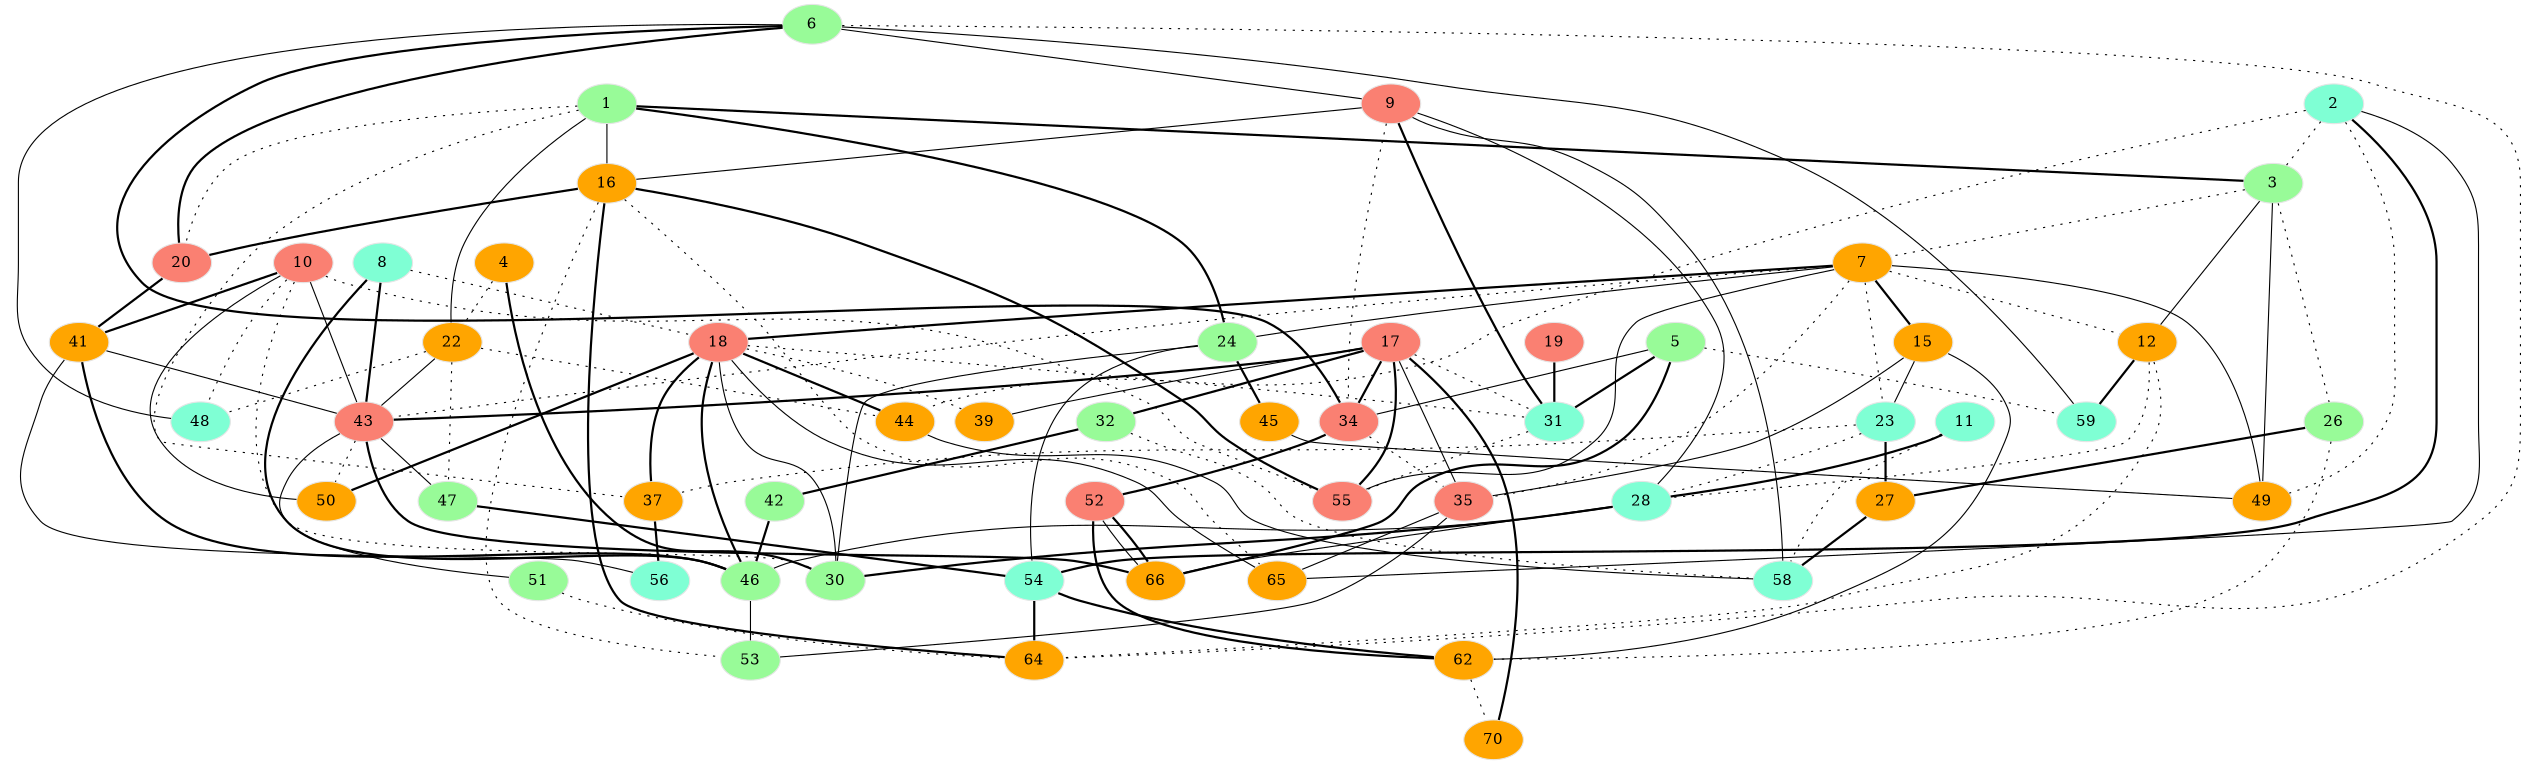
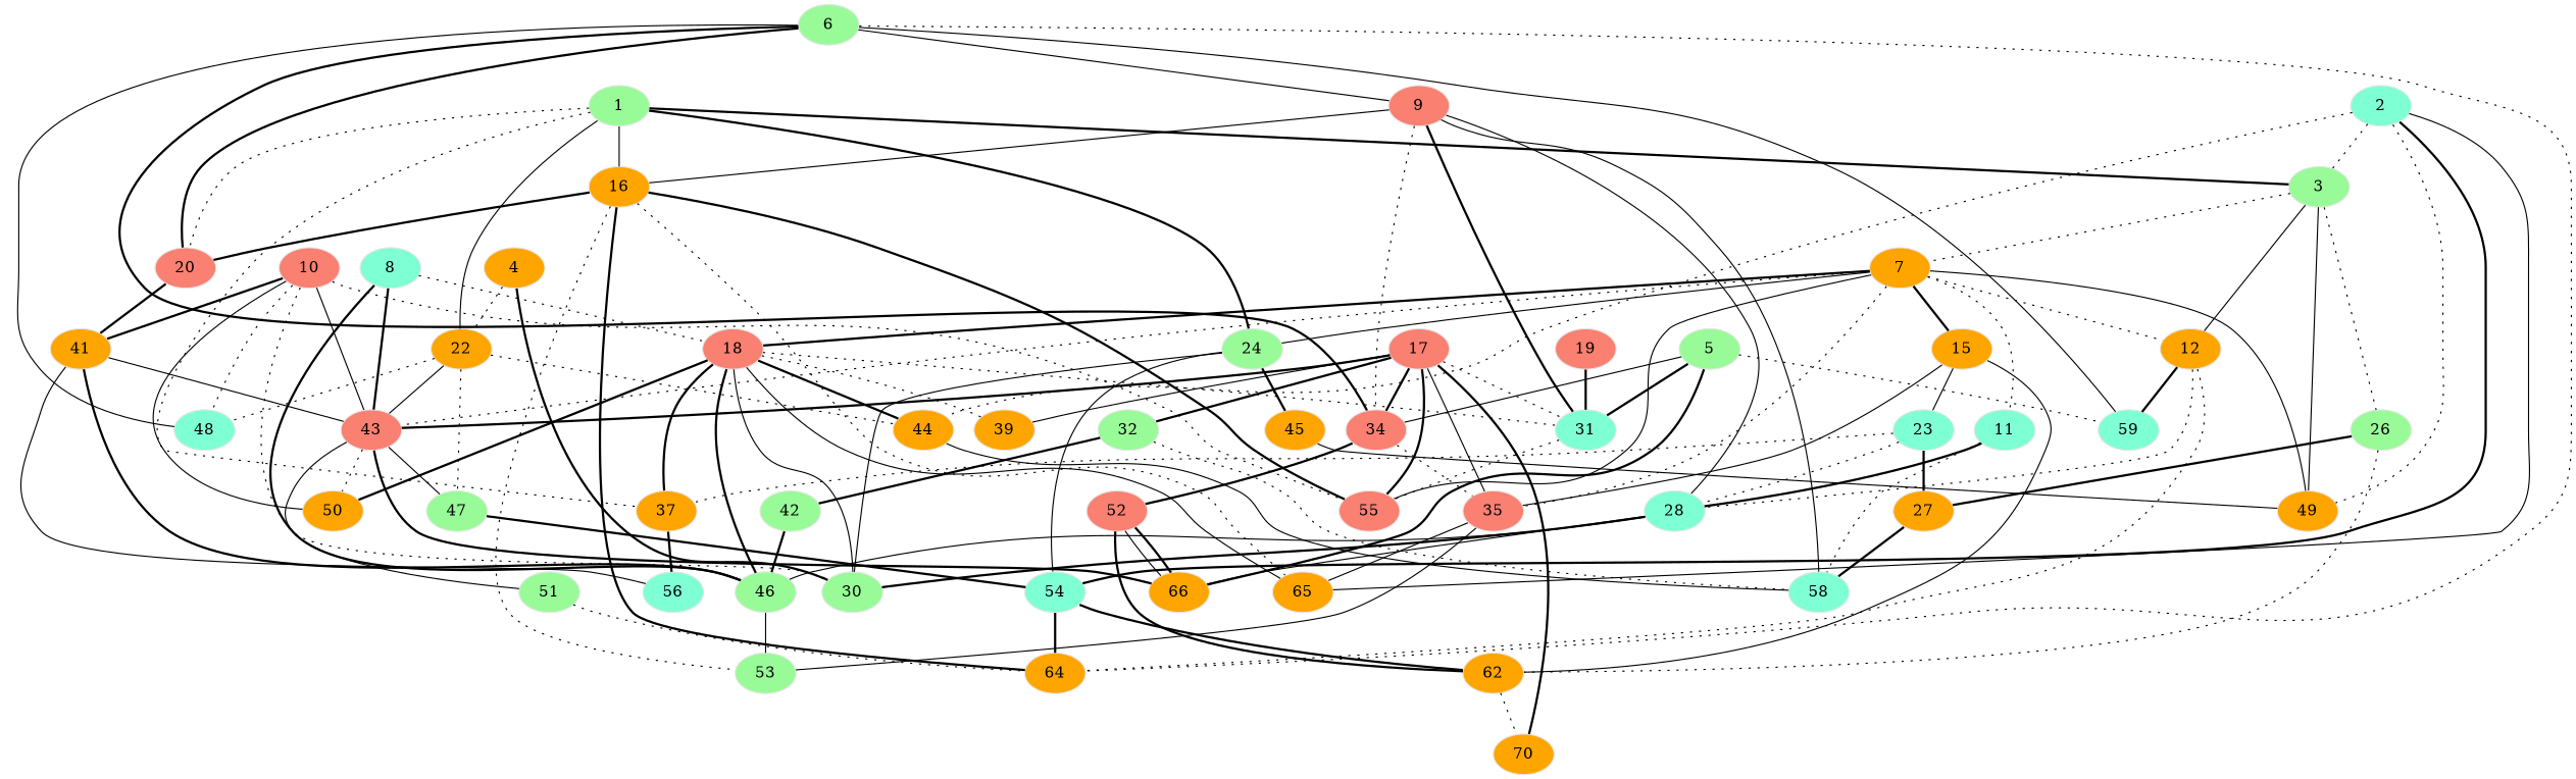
  graph {
    fontname="DejaVu Serif"
    node [color=gray90 fillcolor=orange fontname="DejaVu Serif" style=filled]
    edge [fontname="DejaVu Serif" style=bold]
    1 [fillcolor=palegreen super="+14"]
    3 [fillcolor=palegreen super="+38"]
    16 [super="+63"]
    20 [fillcolor=salmon]
    22
    24 [fillcolor=palegreen super="+36"]
    37
    49
    7 [super="+29"]
    12 [super="+73"]
    26 [fillcolor=palegreen]
    65
    64
    55 [fillcolor=salmon super="+71"]
    53 [fillcolor=palegreen]
    41
    44
    48 [fillcolor=aquamarine]
    43 [fillcolor=salmon super="+72"]
    47 [fillcolor=palegreen]
    54 [fillcolor=aquamarine]
    30 [fillcolor=palegreen]
    45
    56 [fillcolor=aquamarine]
    2 [fillcolor=aquamarine super="+40"]
    58 [fillcolor=aquamarine]
    62 [super="+76"]
    35 [fillcolor=salmon super="+78"]
    11 [fillcolor=aquamarine super="+69"]
    15
    18 [fillcolor=salmon super="+61"]
    59 [fillcolor=aquamarine]
    28 [fillcolor=aquamarine super="+75"]
    27
    4
    5 [fillcolor=palegreen super="+13"]
    31 [fillcolor=aquamarine super="+33"]
    34 [fillcolor=salmon]
    66 [super="+68"]
    52 [fillcolor=salmon super="+74"]
    6 [fillcolor=palegreen super="+77"]
    9 [fillcolor=salmon super="+25"]
    23 [fillcolor=aquamarine]
    46 [fillcolor=palegreen]
    50 [super="+67"]
    39
    51 [fillcolor=palegreen]
    8 [fillcolor=aquamarine super="+57"]
    10 [fillcolor=salmon super="+60"]
    70
    17 [fillcolor=salmon super="+21"]
    32 [fillcolor=palegreen]
    42 [fillcolor=palegreen]
    19 [fillcolor=salmon]
    1 -- 3
    1 -- 16 [style=solid weight=2]
    1 -- 20 [style=dotted]
    1 -- 22 [style=solid]
    1 -- 24
    1 -- 37 [style=dotted]
    3 -- 49 [style=solid]
    3 -- 7 [style=dotted]
    3 -- 12 [style=solid]
    3 -- 26 [style=dotted]
    16 -- 20
    16 -- 65 [style=dotted]
    16 -- 64
    16 -- 55
    16 -- 53 [style=dotted]
    20 -- 41
    22 -- 44 [style=dotted]
    22 -- 48 [style=dotted]
    22 -- 43 [style=solid]
    22 -- 47 [style=dotted]
    24 -- 54 [style=solid]
    24 -- 30 [style=solid]
    24 -- 45
    37 -- 56
    7 -- 24 [style=solid]
    7 -- 49 [style=solid]
    7 -- 12 [style=dotted]
    7 -- 55 [style=solid]
    7 -- 43 [style=dotted]
    7 -- 35 [style=dotted]
-   7 -- 23 [style=dotted]
+   7 -- 11 [style=dotted]
    7 -- 15
    7 -- 18
    12 -- 64 [style=dotted]
    12 -- 59
    12 -- 28 [style=dotted]
    26 -- 62 [style=dotted]
    26 -- 27
    41 -- 43 [style=solid]
    41 -- 56 [style=solid]
    41 -- 46
    44 -- 58 [style=solid]
    43 -- 47 [style=solid]
    43 -- 66
    43 -- 50 [style=dotted]
    43 -- 51 [style=solid]
    47 -- 54
    54 -- 64
    54 -- 62
    45 -- 49 [style=solid]
    2 -- 3 [style=dotted weight=2]
    2 -- 49 [style=dotted]
    2 -- 65 [style=solid]
    2 -- 44 [style=dotted]
    2 -- 54
    62 -- 70 [style=dotted]
    35 -- 65 [style=solid]
    35 -- 53 [style=solid]
    11 -- 58 [style=dotted]
    11 -- 28
    15 -- 62 [style=solid]
    15 -- 35 [style=solid]
    15 -- 23 [style=solid]
    18 -- 37
    18 -- 65 [style=solid]
    18 -- 44
    18 -- 30 [style=solid]
    18 -- 31 [style=dotted]
    18 -- 46
    18 -- 50 [weight=2]
    18 -- 39 [style=dotted]
    28 -- 30
    28 -- 66 [style=solid]
    28 -- 46 [style=solid weight=2]
    27 -- 58
    4 -- 22 [style=dotted]
    4 -- 30
    5 -- 59 [style=dotted]
    5 -- 31
    5 -- 34 [style=solid]
    5 -- 66
    31 -- 55 [style=dotted]
    34 -- 35 [style=dotted]
    34 -- 52
    52 -- 62
    52 -- 66 [style=solid]
    52 -- 66
    6 -- 20
    6 -- 64 [style=dotted]
    6 -- 48 [style=solid]
    6 -- 59 [style=solid]
    6 -- 34
    6 -- 9 [style=solid]
    9 -- 16 [style=solid]
    9 -- 58 [style=solid]
    9 -- 28 [style=solid]
    9 -- 31
    9 -- 34 [style=dotted]
    23 -- 37 [style=dotted]
    23 -- 28 [style=dotted]
    23 -- 27
    46 -- 53 [style=solid]
    51 -- 64 [style=dotted]
    8 -- 43
    8 -- 18 [style=dotted]
    8 -- 46
    10 -- 55 [style=dotted]
    10 -- 41
    10 -- 48 [style=dotted]
    10 -- 43 [style=solid]
    10 -- 30 [style=dotted]
    10 -- 50 [style=solid weight=2]
    17 -- 55
    17 -- 43
    17 -- 35 [style=solid]
    17 -- 31 [style=dotted]
    17 -- 34
    17 -- 39 [style=solid]
    17 -- 70
    17 -- 32
    32 -- 58 [style=dotted]
    32 -- 42
    42 -- 46
    19 -- 31 [weight=2]
  }
